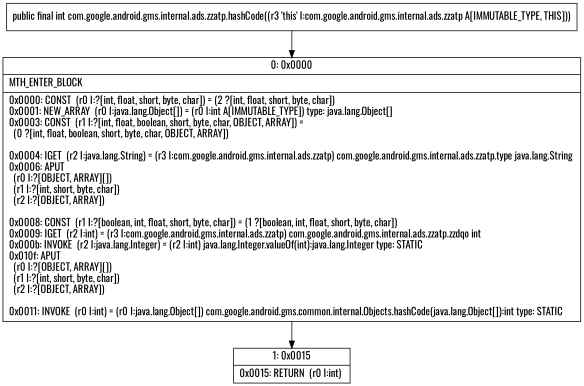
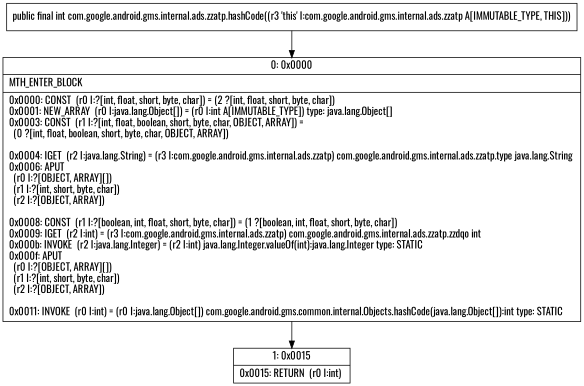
  digraph {
    fontname=Oswald
    node [shape=record fontname=Oswald]
    edge [fontname=Oswald]
-   n1 [label="{0\:\ 0x0000|MTH_ENTER_BLOCK\l|0x0000: CONST  (r0 I:?[int, float, short, byte, char]) = (2 ?[int, float, short, byte, char]) \l0x0001: NEW_ARRAY  (r0 I:java.lang.Object[]) = (r0 I:int A[IMMUTABLE_TYPE]) type: java.lang.Object[] \l0x0003: CONST  (r1 I:?[int, float, boolean, short, byte, char, OBJECT, ARRAY]) = \l  (0 ?[int, float, boolean, short, byte, char, OBJECT, ARRAY])\l \l0x0004: IGET  (r2 I:java.lang.String) = (r3 I:com.google.android.gms.internal.ads.zzatp) com.google.android.gms.internal.ads.zzatp.type java.lang.String \l0x0006: APUT  \l  (r0 I:?[OBJECT, ARRAY][])\l  (r1 I:?[int, short, byte, char])\l  (r2 I:?[OBJECT, ARRAY])\l \l0x0008: CONST  (r1 I:?[boolean, int, float, short, byte, char]) = (1 ?[boolean, int, float, short, byte, char]) \l0x0009: IGET  (r2 I:int) = (r3 I:com.google.android.gms.internal.ads.zzatp) com.google.android.gms.internal.ads.zzatp.zzdqo int \l0x000b: INVOKE  (r2 I:java.lang.Integer) = (r2 I:int) java.lang.Integer.valueOf(int):java.lang.Integer type: STATIC \l0x010f: APUT  \l  (r0 I:?[OBJECT, ARRAY][])\l  (r1 I:?[int, short, byte, char])\l  (r2 I:?[OBJECT, ARRAY])\l \l0x0011: INVOKE  (r0 I:int) = (r0 I:java.lang.Object[]) com.google.android.gms.common.internal.Objects.hashCode(java.lang.Object[]):int type: STATIC \l}"]
+   n1 [label="{0\:\ 0x0000|MTH_ENTER_BLOCK\l|0x0000: CONST  (r0 I:?[int, float, short, byte, char]) = (2 ?[int, float, short, byte, char]) \l0x0001: NEW_ARRAY  (r0 I:java.lang.Object[]) = (r0 I:int A[IMMUTABLE_TYPE]) type: java.lang.Object[] \l0x0003: CONST  (r1 I:?[int, float, boolean, short, byte, char, OBJECT, ARRAY]) = \l  (0 ?[int, float, boolean, short, byte, char, OBJECT, ARRAY])\l \l0x0004: IGET  (r2 I:java.lang.String) = (r3 I:com.google.android.gms.internal.ads.zzatp) com.google.android.gms.internal.ads.zzatp.type java.lang.String \l0x0006: APUT  \l  (r0 I:?[OBJECT, ARRAY][])\l  (r1 I:?[int, short, byte, char])\l  (r2 I:?[OBJECT, ARRAY])\l \l0x0008: CONST  (r1 I:?[boolean, int, float, short, byte, char]) = (1 ?[boolean, int, float, short, byte, char]) \l0x0009: IGET  (r2 I:int) = (r3 I:com.google.android.gms.internal.ads.zzatp) com.google.android.gms.internal.ads.zzatp.zzdqo int \l0x000b: INVOKE  (r2 I:java.lang.Integer) = (r2 I:int) java.lang.Integer.valueOf(int):java.lang.Integer type: STATIC \l0x000f: APUT  \l  (r0 I:?[OBJECT, ARRAY][])\l  (r1 I:?[int, short, byte, char])\l  (r2 I:?[OBJECT, ARRAY])\l \l0x0011: INVOKE  (r0 I:int) = (r0 I:java.lang.Object[]) com.google.android.gms.common.internal.Objects.hashCode(java.lang.Object[]):int type: STATIC \l}"]
    n2 [label="{1\:\ 0x0015|0x0015: RETURN  (r0 I:int) \l}"]
    n3 [label="{public final int com.google.android.gms.internal.ads.zzatp.hashCode((r3 'this' I:com.google.android.gms.internal.ads.zzatp A[IMMUTABLE_TYPE, THIS])) }"]
    n1 -> n2
    n3 -> n1
  }
